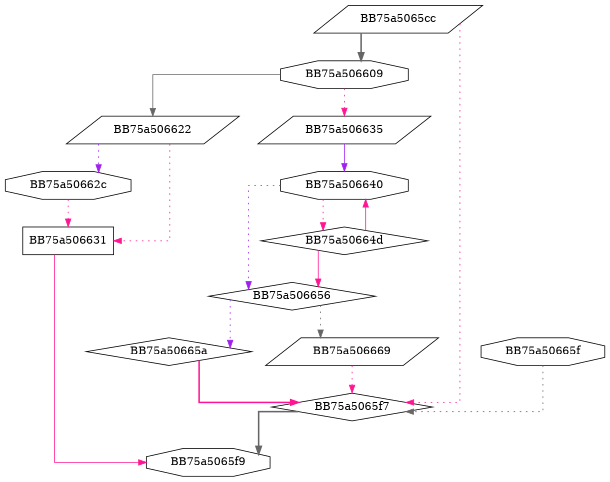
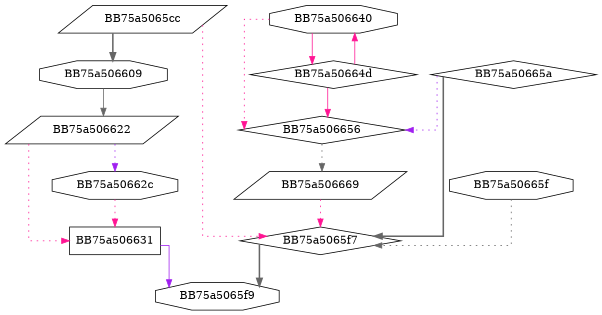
  digraph {
    splines=ortho
    node [shape=octagon]
    edge [color=deeppink style=dotted]
    BB75a5065cc [shape=parallelogram]
    BB75a506609
    BB75a5065f7 [shape=diamond]
-   BB75a506635 [shape=parallelogram]
    BB75a506622 [shape=parallelogram]
    BB75a5065f9
    BB75a506640
    BB75a506631 [shape=box]
    BB75a50662c
    BB75a506656 [shape=diamond]
    BB75a50664d [shape=diamond]
    BB75a506669 [shape=parallelogram]
    BB75a50665a [shape=diamond]
    BB75a50665f
    BB75a5065cc -> BB75a506609 [color=gray40 style=bold]
    BB75a5065cc -> BB75a5065f7
-   BB75a506609 -> BB75a506635
    BB75a506609 -> BB75a506622 [color=gray40 style=solid]
    BB75a5065f7 -> BB75a5065f9 [color=gray40 style=bold]
-   BB75a506635 -> BB75a506640 [color=purple style=solid]
    BB75a506622 -> BB75a506631
    BB75a506622 -> BB75a50662c [color=purple]
-   BB75a506640 -> BB75a506656 [color=purple]
-   BB75a506640 -> BB75a50664d
-   BB75a506631 -> BB75a5065f9 [style=solid]
+   BB75a506640 -> BB75a506656
+   BB75a506640 -> BB75a50664d [style=solid]
+   BB75a506631 -> BB75a5065f9 [color=purple style=solid]
    BB75a50662c -> BB75a506631
    BB75a506656 -> BB75a506669 [color=gray40]
-   BB75a506656 -> BB75a50665a [color=purple]
+   BB75a50665a -> BB75a506656 [color=purple]
    BB75a50664d -> BB75a506640 [style=solid]
    BB75a50664d -> BB75a506656 [style=solid]
    BB75a506669 -> BB75a5065f7
-   BB75a50665a -> BB75a5065f7 [style=bold]
+   BB75a50665a -> BB75a5065f7 [color=gray40 style=bold]
    BB75a50665f -> BB75a5065f7 [color=gray40]
  }
